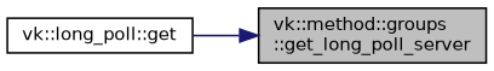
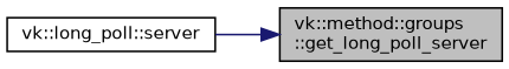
  digraph {
    rankdir=RL
    node [color=black fontname=Helvetica fontsize=10 shape=record style=filled]
    n1 [fillcolor=grey75 fontcolor=black height=0.2 label="vk::method::groups\l::get_long_poll_server" width=0.4]
-   n2 [fillcolor=white height=0.2 label="vk::long_poll::get" width=0.4]
+   n2 [fillcolor=white height=0.2 label="vk::long_poll::server" width=0.4]
    n1 -> n2 [color=midnightblue dir=back fontname=Helvetica fontsize=10 labelfontname=Helvetica labelfontsize=10 style=solid]
  }
